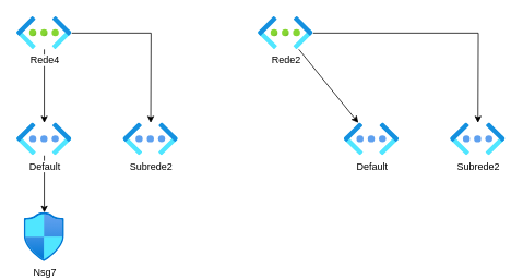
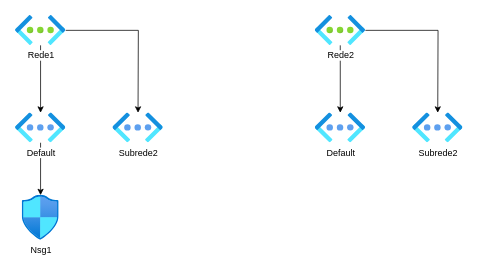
  <mxCell id="0" />
  <mxCell id="1" parent="0" />
  <mxCell id="2" value="" style="rounded=0;orthogonalLoop=1;jettySize=auto;html=1;" edge="1" parent="1" source="4" target="6"><mxGeometry relative="1" as="geometry" /></mxCell>
  <mxCell id="3" value="" style="edgeStyle=none;rounded=0;orthogonalLoop=1;jettySize=auto;html=1;" edge="1" parent="1" source="4" target="7"><mxGeometry relative="1" as="geometry"><mxPoint x="167" y="40" as="targetPoint" /><Array as="points"><mxPoint x="184" y="40" /></Array></mxGeometry></mxCell>
- <mxCell id="4" value="Rede4" style="aspect=fixed;html=1;points=[];align=center;image;fontSize=12;image=img/lib/azure2/networking/Virtual_Networks.svg;" vertex="1" parent="1"><mxGeometry x="20" y="20" width="67" height="40" as="geometry" /></mxCell>
+ <mxCell id="4" value="Rede1" style="aspect=fixed;html=1;points=[];align=center;image;fontSize=12;image=img/lib/azure2/networking/Virtual_Networks.svg;" vertex="1" parent="1"><mxGeometry x="20" y="20" width="67" height="40" as="geometry" /></mxCell>
  <mxCell id="5" value="" style="edgeStyle=none;rounded=0;orthogonalLoop=1;jettySize=auto;html=1;" edge="1" parent="1" source="6" target="8"><mxGeometry relative="1" as="geometry" /></mxCell>
  <mxCell id="6" value="Default" style="aspect=fixed;html=1;points=[];align=center;image;fontSize=12;image=img/lib/azure2/networking/Virtual_Networks_Classic.svg;" vertex="1" parent="1"><mxGeometry x="20" y="150" width="67" height="40" as="geometry" /></mxCell>
  <mxCell id="7" value="Subrede2" style="aspect=fixed;html=1;points=[];align=center;image;fontSize=12;image=img/lib/azure2/networking/Virtual_Networks_Classic.svg;" vertex="1" parent="1"><mxGeometry x="150" y="150" width="67" height="40" as="geometry" /></mxCell>
- <mxCell id="8" value="Nsg7" style="aspect=fixed;html=1;points=[];align=center;image;fontSize=12;image=img/lib/azure2/networking/Network_Security_Groups.svg;" vertex="1" parent="1"><mxGeometry x="28.79" y="260" width="49.42" height="60" as="geometry" /></mxCell>
+ <mxCell id="8" value="Nsg1" style="aspect=fixed;html=1;points=[];align=center;image;fontSize=12;image=img/lib/azure2/networking/Network_Security_Groups.svg;" vertex="1" parent="1"><mxGeometry x="28.79" y="260" width="49.42" height="60" as="geometry" /></mxCell>
  <mxCell id="9" value="" style="rounded=0;orthogonalLoop=1;jettySize=auto;html=1;" edge="1" parent="1" source="11" target="12"><mxGeometry relative="1" as="geometry" /></mxCell>
  <mxCell id="10" value="" style="edgeStyle=none;rounded=0;orthogonalLoop=1;jettySize=auto;html=1;" edge="1" parent="1" source="11" target="13"><mxGeometry relative="1" as="geometry"><mxPoint x="567" y="40" as="targetPoint" /><Array as="points"><mxPoint x="584" y="40" /></Array></mxGeometry></mxCell>
- <mxCell id="11" value="Rede2&lt;br&gt;" style="aspect=fixed;html=1;points=[];align=center;image;fontSize=12;image=img/lib/azure2/networking/Virtual_Networks.svg;" vertex="1" parent="1"><mxGeometry x="315" y="20" width="67" height="40" as="geometry" /></mxCell>
+ <mxCell id="11" value="Rede2&lt;br&gt;" style="aspect=fixed;html=1;points=[];align=center;image;fontSize=12;image=img/lib/azure2/networking/Virtual_Networks.svg;" vertex="1" parent="1"><mxGeometry x="420" y="20" width="67" height="40" as="geometry" /></mxCell>
  <mxCell id="12" value="Default" style="aspect=fixed;html=1;points=[];align=center;image;fontSize=12;image=img/lib/azure2/networking/Virtual_Networks_Classic.svg;" vertex="1" parent="1"><mxGeometry x="420" y="150" width="67" height="40" as="geometry" /></mxCell>
  <mxCell id="13" value="Subrede2" style="aspect=fixed;html=1;points=[];align=center;image;fontSize=12;image=img/lib/azure2/networking/Virtual_Networks_Classic.svg;" vertex="1" parent="1"><mxGeometry x="550" y="150" width="67" height="40" as="geometry" /></mxCell>
